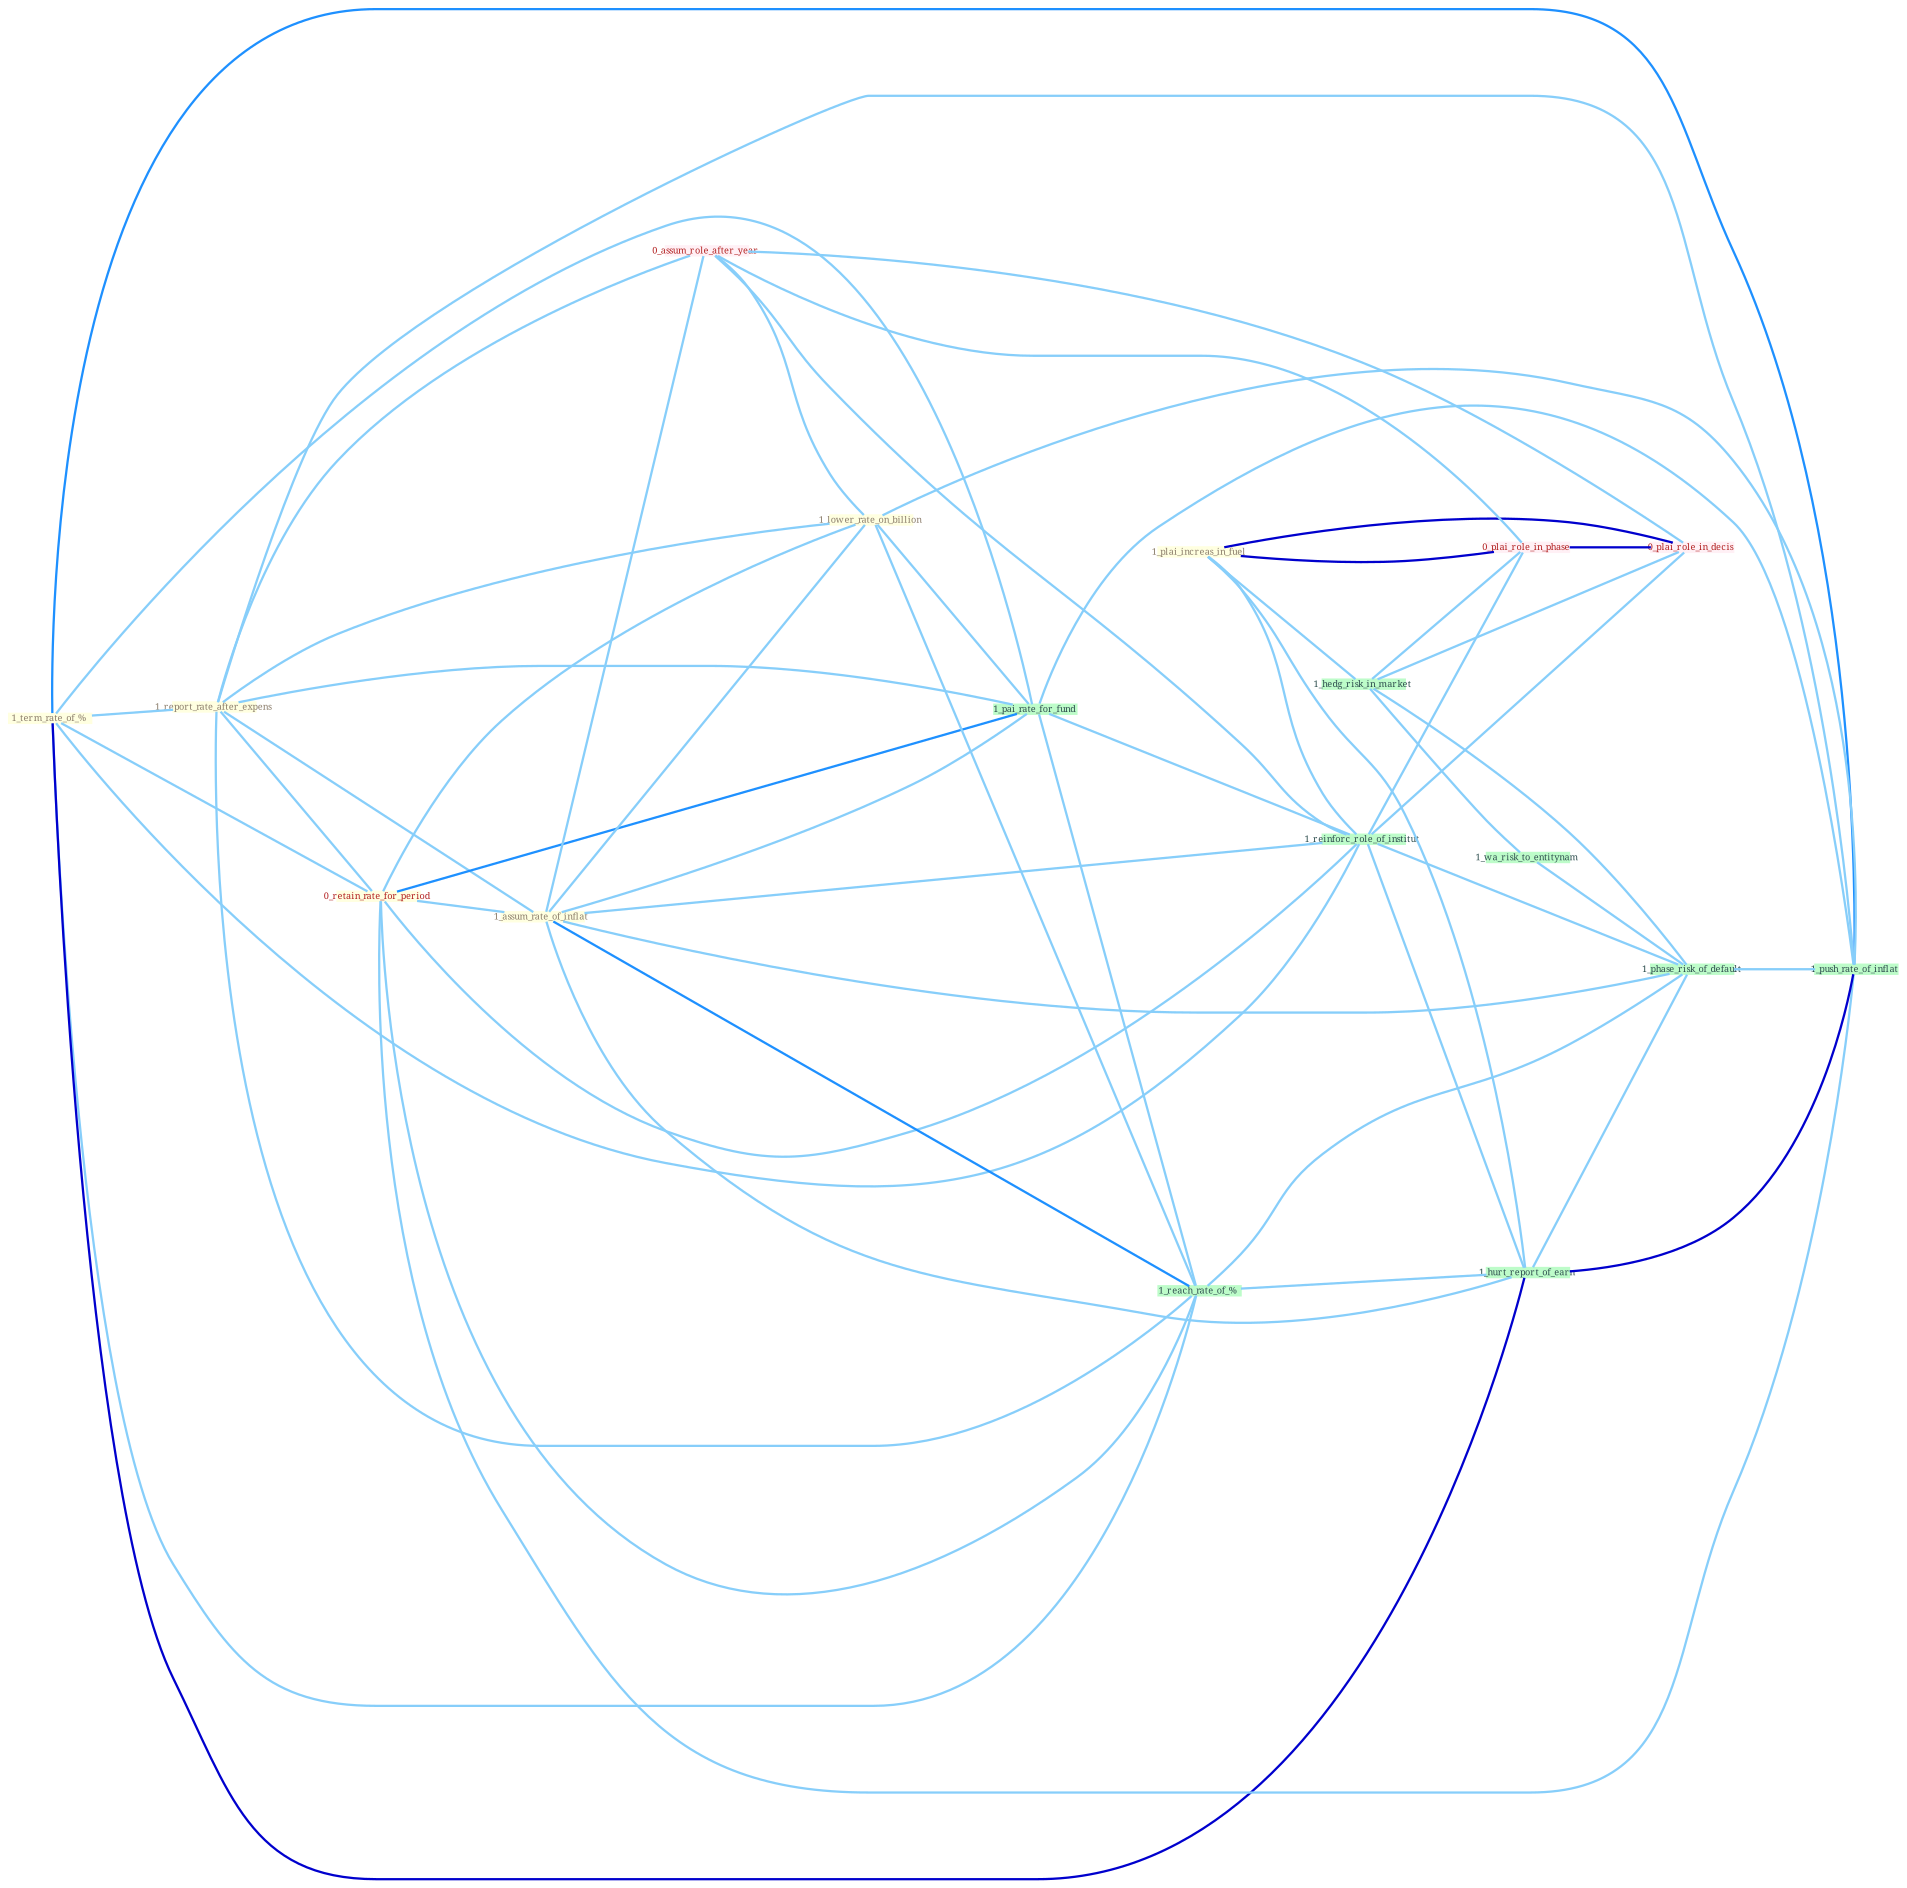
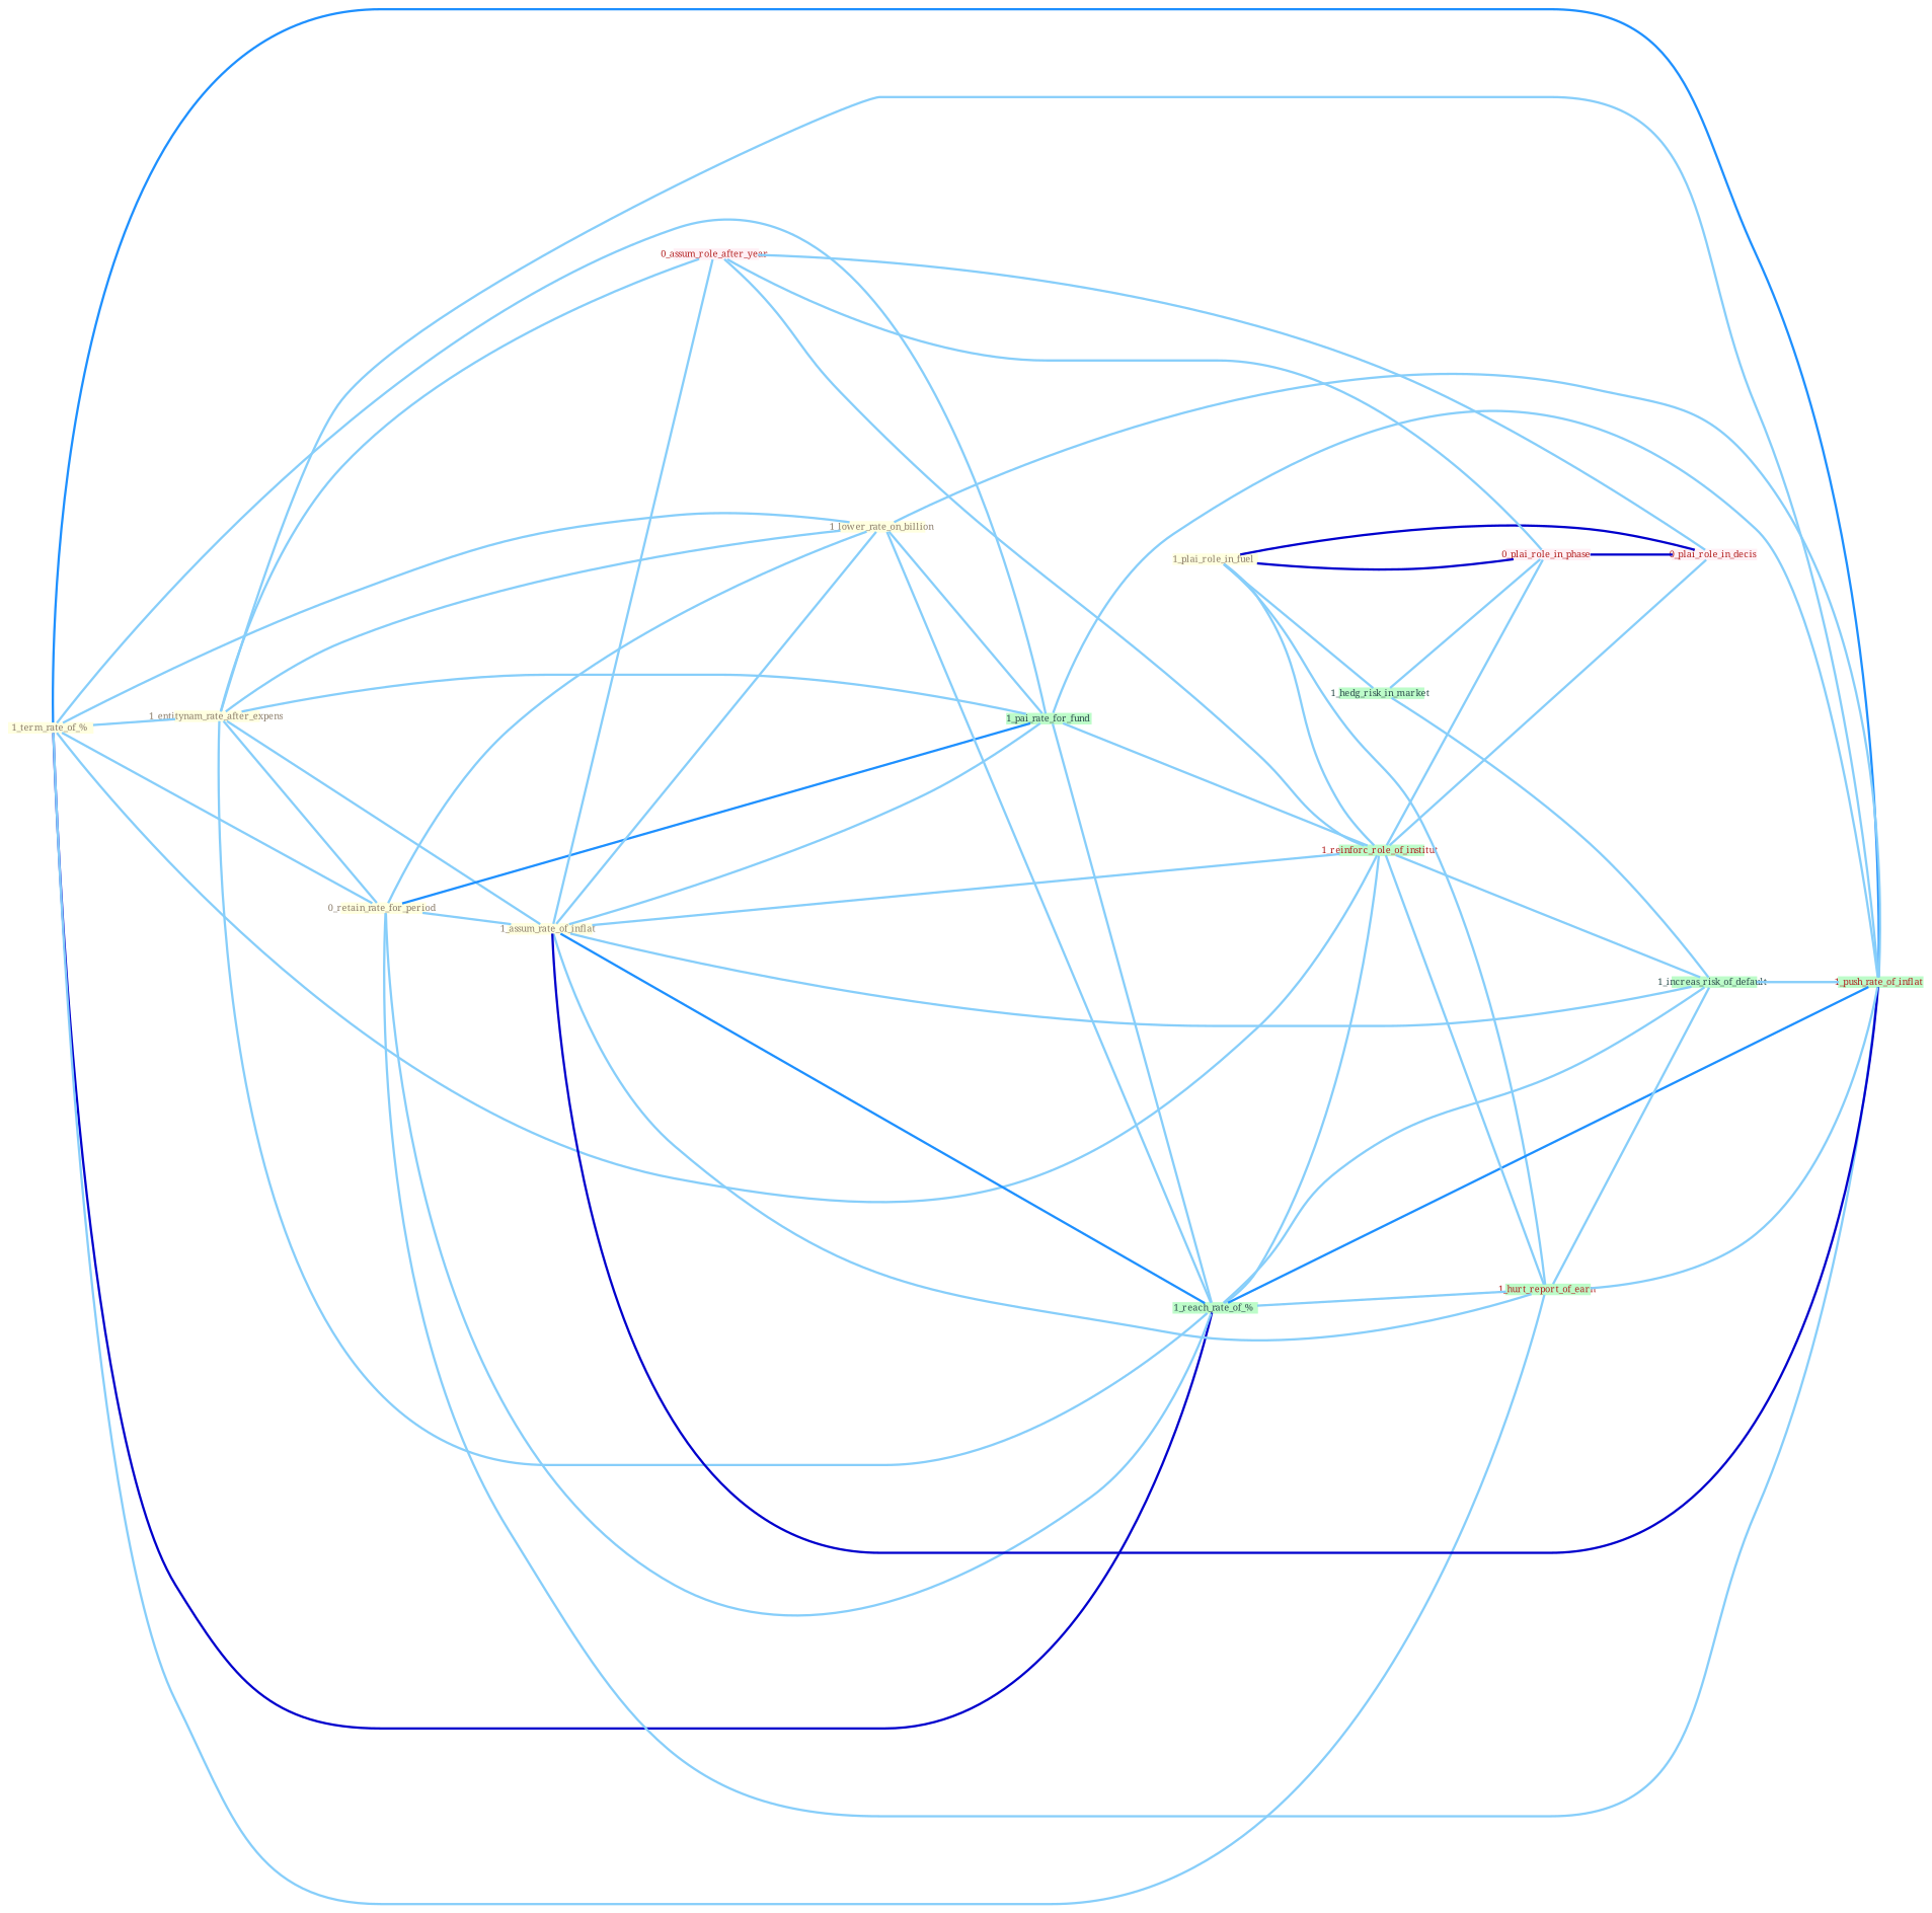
  graph {
    fontname="Noto Serif"
    rankdir=LR
    node [color="#BDFCC9" fixedsize=true fontcolor="#2f4f4f" fontname="Noto Serif" fontsize=4 shape=polygon style=filled]
    edge [color="#87cefa" fontname="Noto Serif" w=1]
    "1_term_rate_of_% " [color="#ffffe0" fontcolor="#8b7d6b" height=.06 width=.5]
-   "1_entitynam_rate_after_expens " [color="#ffffe0" fontcolor="#8b7d6b" height=.06 width=.5 label="1_report_rate_after_expens"]
-   "0_retain_rate_for_period " [color="#ffffe0" fontcolor="#b22222" height=.06 width=.5]
+   "1_entitynam_rate_after_expens " [color="#ffffe0" fontcolor="#8b7d6b" height=.06 width=.5]
+   "0_retain_rate_for_period " [color="#ffffe0" fontcolor="#8b7d6b" height=.06 width=.5]
    "1_assum_rate_of_inflat " [color="#ffffe0" fontcolor="#8b7d6b" height=.06 width=.5]
    "1_lower_rate_on_billion " [color="#ffffe0" fontcolor="#8b7d6b" height=.06 width=.5]
-   "1_plai_role_in_fuel " [color="#ffffe0" fontcolor="#8b7d6b" height=.06 width=.5 label="1_plai_increas_in_fuel"]
+   "1_plai_role_in_fuel " [color="#ffffe0" fontcolor="#8b7d6b" height=.06 width=.5]
    "0_assum_role_after_year " [color="#fff0f5" fontcolor="#b22222" height=.06 width=.5]
    "0_plai_role_in_phase " [color="#fff0f5" fontcolor="#b22222" height=.06 width=.5]
    "0_plai_role_in_decis " [color="#fff0f5" fontcolor="#b22222" height=.06 width=.5]
    "1_pai_rate_for_fund " [height=.06 width=.5]
    "1_reach_rate_of_% " [height=.06 width=.5]
-   "1_reinforc_role_of_institut " [height=.06 width=.5]
-   "1_hurt_report_of_earn " [height=.06 width=.5]
-   "1_push_rate_of_inflat " [height=.06 width=.5]
-   "1_increas_risk_of_default " [height=.06 width=.5 label="1_phase_risk_of_default"]
+   "1_reinforc_role_of_institut " [fontcolor="#b22222" height=.06 width=.5]
+   "1_hurt_report_of_earn " [fontcolor="#b22222" height=.06 width=.5]
+   "1_push_rate_of_inflat " [fontcolor="#b22222" height=.06 width=.5]
+   "1_increas_risk_of_default " [height=.06 width=.5]
    "1_hedg_risk_in_market " [height=.06 width=.5]
-   "1_wa_risk_to_entitynam " [height=.06 width=.5]
    subgraph sub_1 {
      "1_term_rate_of_% "
      "1_entitynam_rate_after_expens "
      "0_retain_rate_for_period "
      "1_assum_rate_of_inflat "
      "1_lower_rate_on_billion "
      "1_plai_role_in_fuel "
    }
    subgraph sub_2 {
      "0_assum_role_after_year "
      "0_plai_role_in_phase "
      "0_plai_role_in_decis "
    }
    "1_term_rate_of_% " -- "1_entitynam_rate_after_expens "
    "1_term_rate_of_% " -- "0_retain_rate_for_period "
-   "0_assum_role_after_year " -- "1_lower_rate_on_billion "
+   "1_term_rate_of_% " -- "1_lower_rate_on_billion "
    "1_term_rate_of_% " -- "1_pai_rate_for_fund "
-   "1_term_rate_of_% " -- "1_reach_rate_of_% " [w=3]
+   "1_term_rate_of_% " -- "1_reach_rate_of_% " [color="#0000cd" w=3]
    "1_term_rate_of_% " -- "1_reinforc_role_of_institut "
-   "1_term_rate_of_% " -- "1_hurt_report_of_earn " [color="#0000cd"]
+   "1_term_rate_of_% " -- "1_hurt_report_of_earn "
    "1_term_rate_of_% " -- "1_push_rate_of_inflat " [color="#1e90ff" w=2]
    "1_entitynam_rate_after_expens " -- "0_retain_rate_for_period "
    "1_entitynam_rate_after_expens " -- "1_assum_rate_of_inflat "
    "1_entitynam_rate_after_expens " -- "1_lower_rate_on_billion "
    "1_entitynam_rate_after_expens " -- "0_assum_role_after_year "
    "1_entitynam_rate_after_expens " -- "1_pai_rate_for_fund "
    "1_entitynam_rate_after_expens " -- "1_reach_rate_of_% "
    "1_entitynam_rate_after_expens " -- "1_push_rate_of_inflat "
    "0_retain_rate_for_period " -- "1_assum_rate_of_inflat "
    "0_retain_rate_for_period " -- "1_lower_rate_on_billion "
    "0_retain_rate_for_period " -- "1_pai_rate_for_fund " [color="#1e90ff" w=2]
    "0_retain_rate_for_period " -- "1_reach_rate_of_% "
    "0_retain_rate_for_period " -- "1_push_rate_of_inflat "
    "1_assum_rate_of_inflat " -- "1_lower_rate_on_billion "
    "1_assum_rate_of_inflat " -- "0_assum_role_after_year "
    "1_assum_rate_of_inflat " -- "1_pai_rate_for_fund "
    "1_assum_rate_of_inflat " -- "1_reach_rate_of_% " [color="#1e90ff" w=2]
    "1_assum_rate_of_inflat " -- "1_reinforc_role_of_institut "
    "1_assum_rate_of_inflat " -- "1_hurt_report_of_earn "
+   "1_assum_rate_of_inflat " -- "1_push_rate_of_inflat " [color="#0000cd" w=3]
    "1_assum_rate_of_inflat " -- "1_increas_risk_of_default "
    "1_lower_rate_on_billion " -- "1_pai_rate_for_fund "
    "1_lower_rate_on_billion " -- "1_reach_rate_of_% "
    "1_lower_rate_on_billion " -- "1_push_rate_of_inflat "
    "1_plai_role_in_fuel " -- "0_plai_role_in_phase " [color="#0000cd" w=3]
    "1_plai_role_in_fuel " -- "0_plai_role_in_decis " [color="#0000cd" w=3]
    "1_plai_role_in_fuel " -- "1_reinforc_role_of_institut "
    "1_plai_role_in_fuel " -- "1_hurt_report_of_earn "
    "1_plai_role_in_fuel " -- "1_hedg_risk_in_market "
    "0_assum_role_after_year " -- "0_plai_role_in_phase "
    "0_assum_role_after_year " -- "0_plai_role_in_decis "
    "0_assum_role_after_year " -- "1_reinforc_role_of_institut "
    "0_plai_role_in_phase " -- "0_plai_role_in_decis " [color="#0000cd" w=3]
    "1_pai_rate_for_fund " -- "1_reach_rate_of_% "
    "1_pai_rate_for_fund " -- "1_push_rate_of_inflat "
-   "0_retain_rate_for_period " -- "1_reinforc_role_of_institut "
+   "1_reach_rate_of_% " -- "1_reinforc_role_of_institut "
    "1_reach_rate_of_% " -- "1_hurt_report_of_earn "
+   "1_reach_rate_of_% " -- "1_push_rate_of_inflat " [color="#1e90ff" w=2]
    "1_reach_rate_of_% " -- "1_increas_risk_of_default "
    "1_reinforc_role_of_institut " -- "0_plai_role_in_phase "
    "1_reinforc_role_of_institut " -- "0_plai_role_in_decis "
    "1_reinforc_role_of_institut " -- "1_pai_rate_for_fund "
    "1_reinforc_role_of_institut " -- "1_hurt_report_of_earn "
    "1_reinforc_role_of_institut " -- "1_increas_risk_of_default "
-   "1_hurt_report_of_earn " -- "1_push_rate_of_inflat " [color="#0000cd"]
+   "1_hurt_report_of_earn " -- "1_push_rate_of_inflat "
    "1_hurt_report_of_earn " -- "1_increas_risk_of_default "
    "1_increas_risk_of_default " -- "1_push_rate_of_inflat "
    "1_hedg_risk_in_market " -- "0_plai_role_in_phase "
-   "1_hedg_risk_in_market " -- "0_plai_role_in_decis "
    "1_hedg_risk_in_market " -- "1_increas_risk_of_default "
-   "1_hedg_risk_in_market " -- "1_wa_risk_to_entitynam "
-   "1_wa_risk_to_entitynam " -- "1_increas_risk_of_default "
  }
